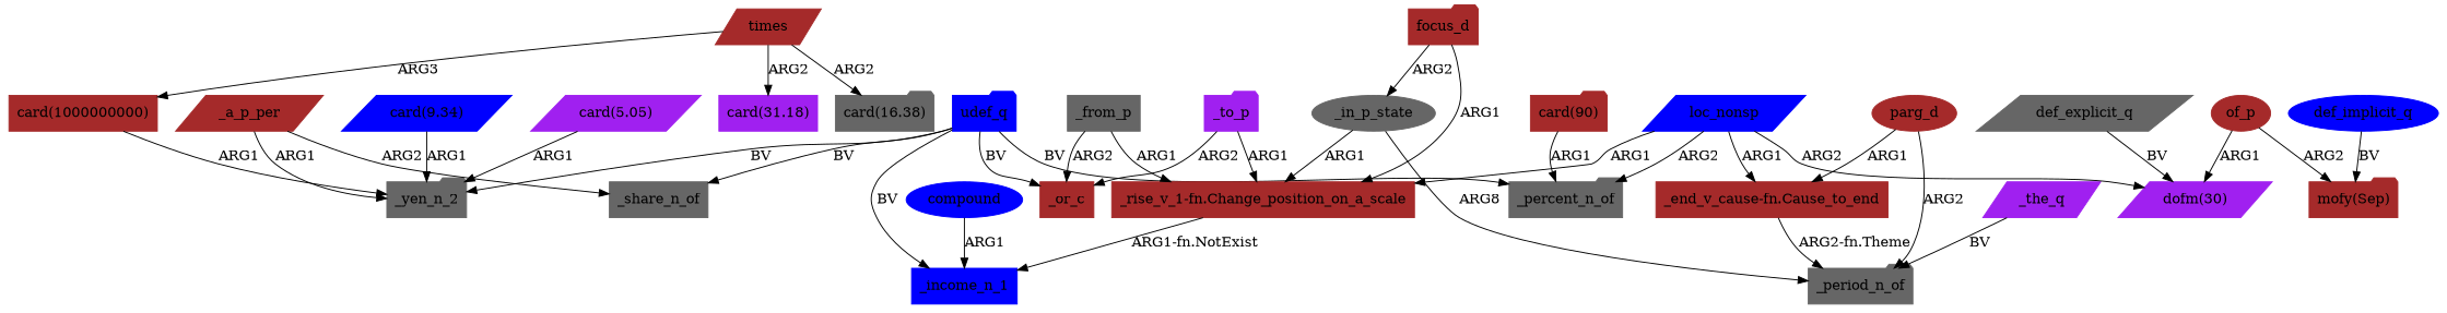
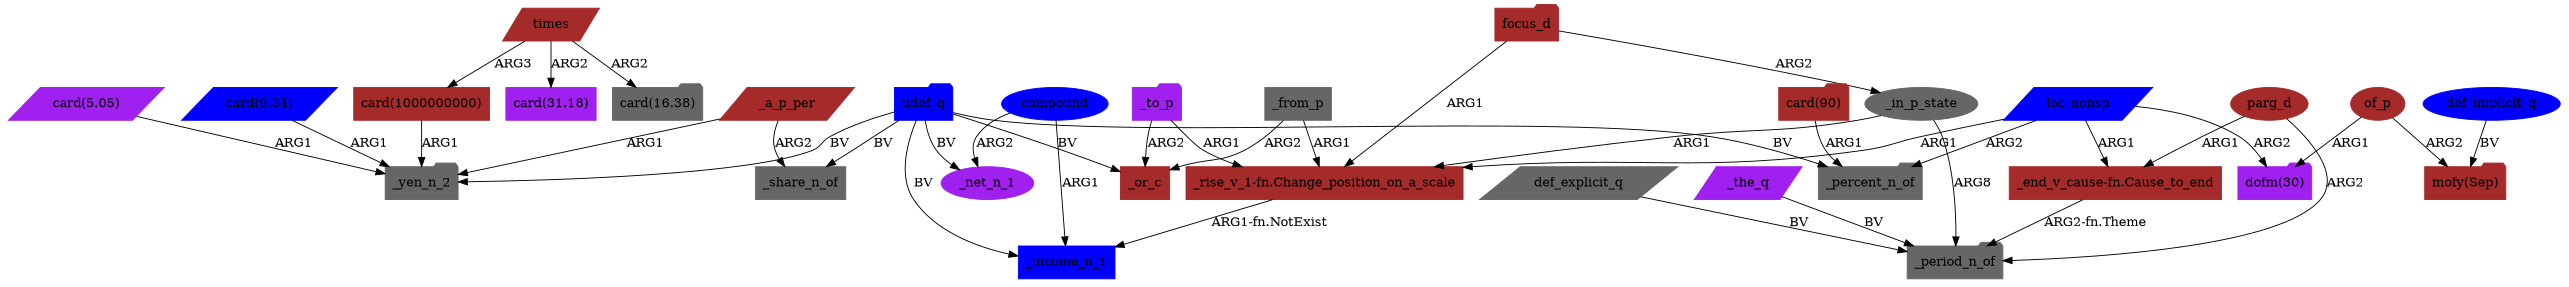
  digraph {
    node [color=brown shape=folder style=filled]
    udef_q [color=blue]
    _yen_n_2 [color=gray40]
    _income_n_1 [color=blue shape=box]
    _share_n_of [color=gray40 shape=box]
    _or_c [shape=box]
+   _net_n_1 [color=purple shape=ellipse]
    _percent_n_of [color=gray40]
    "card(1000000000)" [shape=box]
    compound [color=blue shape=ellipse]
    "_rise_v_1-fn.Change_position_on_a_scale" [shape=box]
    _a_p_per [shape=parallelogram]
    focus_d
    _in_p_state [color=gray40 shape=ellipse]
    _period_n_of [color=gray40]
    of_p [shape=ellipse]
    "mofy(Sep)"
-   "dofm(30)" [color=purple shape=parallelogram]
+   "dofm(30)" [color=purple]
    _to_p [color=purple]
    times [shape=parallelogram]
    "card(31.18)" [color=purple shape=box]
    "card(16.38)" [color=gray40]
    def_explicit_q [color=gray40 shape=parallelogram]
    _the_q [color=purple shape=parallelogram]
    loc_nonsp [color=blue shape=parallelogram]
    "_end_v_cause-fn.Cause_to_end" [shape=box]
    parg_d [shape=ellipse]
    def_implicit_q [color=blue shape=ellipse]
    "card(9.34)" [color=blue shape=parallelogram]
    _from_p [color=gray40 shape=box]
    "card(90)"
    "card(5.05)" [color=purple shape=parallelogram]
    udef_q -> _yen_n_2 [label=BV]
    udef_q -> _income_n_1 [label=BV]
    udef_q -> _share_n_of [label=BV]
    udef_q -> _or_c [label=BV]
+   udef_q -> _net_n_1 [label=BV]
    udef_q -> _percent_n_of [label=BV]
    "card(1000000000)" -> _yen_n_2 [label=ARG1]
    compound -> _income_n_1 [label=ARG1]
+   compound -> _net_n_1 [label=ARG2]
    "_rise_v_1-fn.Change_position_on_a_scale" -> _income_n_1 [label="ARG1-fn.NotExist"]
    _a_p_per -> _yen_n_2 [label=ARG1]
    _a_p_per -> _share_n_of [label=ARG2]
    focus_d -> "_rise_v_1-fn.Change_position_on_a_scale" [label=ARG1]
    focus_d -> _in_p_state [label=ARG2]
    _in_p_state -> "_rise_v_1-fn.Change_position_on_a_scale" [label=ARG1]
    _in_p_state -> _period_n_of [label=ARG8]
    of_p -> "mofy(Sep)" [label=ARG2]
    of_p -> "dofm(30)" [label=ARG1]
    _to_p -> _or_c [label=ARG2]
    _to_p -> "_rise_v_1-fn.Change_position_on_a_scale" [label=ARG1]
    times -> "card(1000000000)" [label=ARG3]
    times -> "card(31.18)" [label=ARG2]
    times -> "card(16.38)" [label=ARG2]
-   def_explicit_q -> "dofm(30)" [label=BV]
+   def_explicit_q -> _period_n_of [label=BV]
    _the_q -> _period_n_of [label=BV]
    loc_nonsp -> _percent_n_of [label=ARG2]
    loc_nonsp -> "_rise_v_1-fn.Change_position_on_a_scale" [label=ARG1]
    loc_nonsp -> "dofm(30)" [label=ARG2]
    loc_nonsp -> "_end_v_cause-fn.Cause_to_end" [label=ARG1]
    "_end_v_cause-fn.Cause_to_end" -> _period_n_of [label="ARG2-fn.Theme"]
    parg_d -> _period_n_of [label=ARG2]
    parg_d -> "_end_v_cause-fn.Cause_to_end" [label=ARG1]
    def_implicit_q -> "mofy(Sep)" [label=BV]
    "card(9.34)" -> _yen_n_2 [label=ARG1]
    _from_p -> _or_c [label=ARG2]
    _from_p -> "_rise_v_1-fn.Change_position_on_a_scale" [label=ARG1]
    "card(90)" -> _percent_n_of [label=ARG1]
    "card(5.05)" -> _yen_n_2 [label=ARG1]
  }
